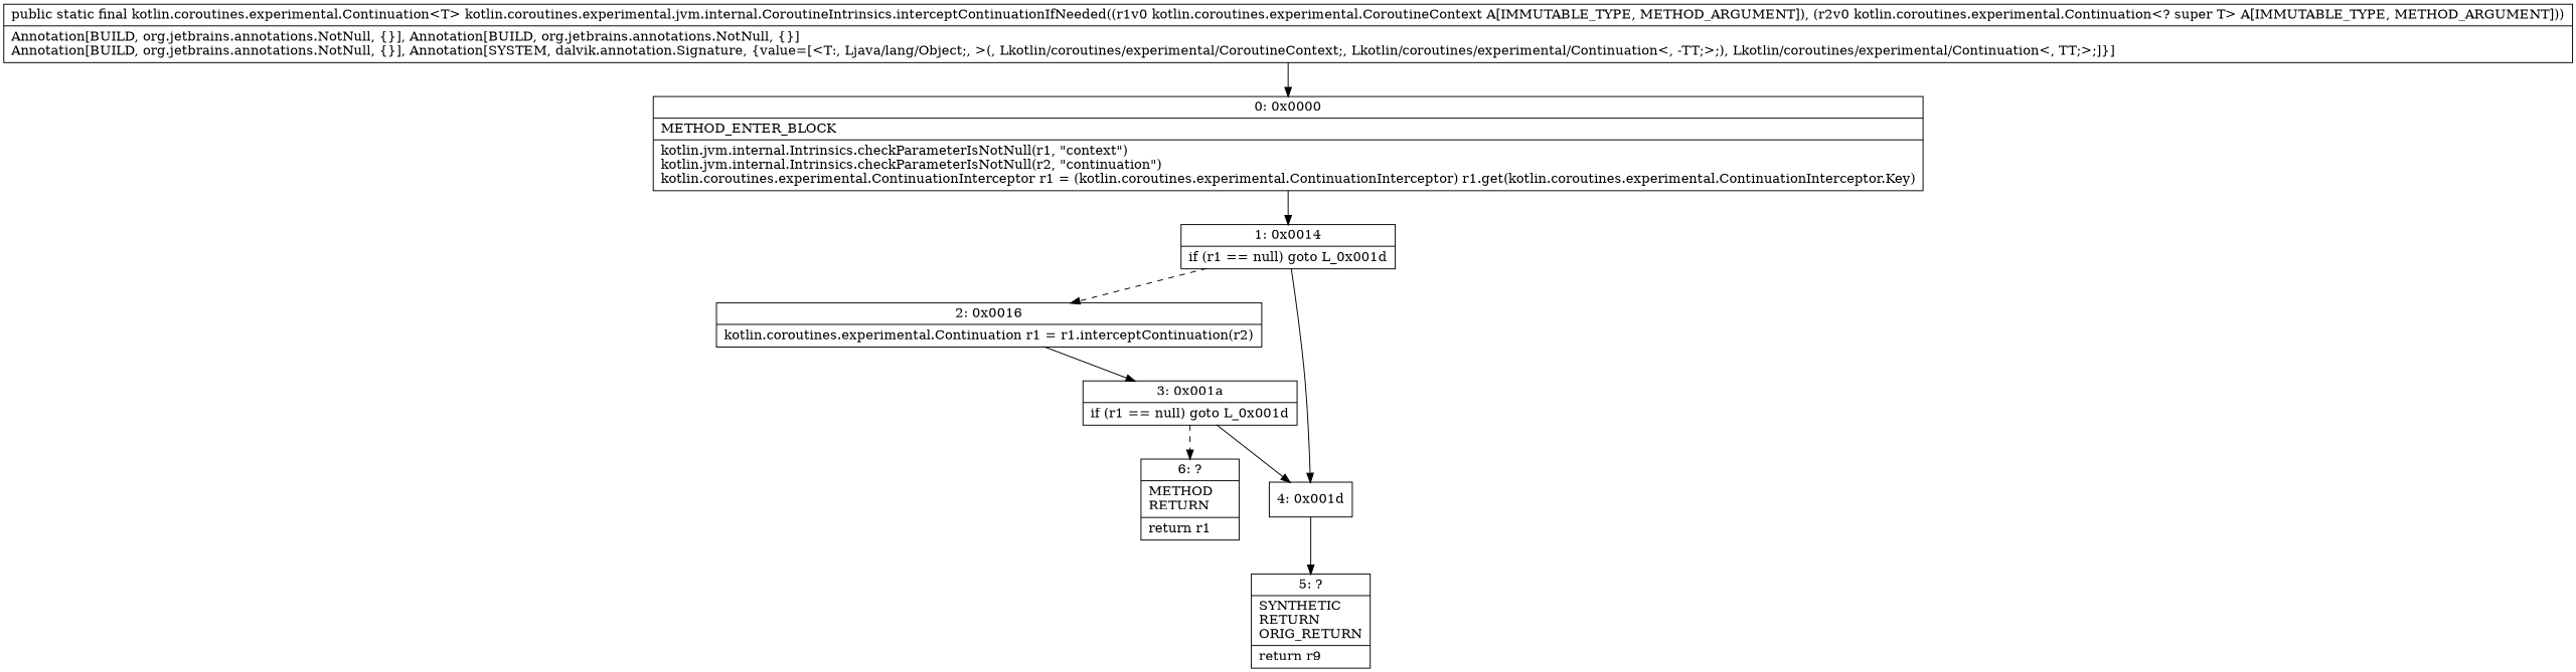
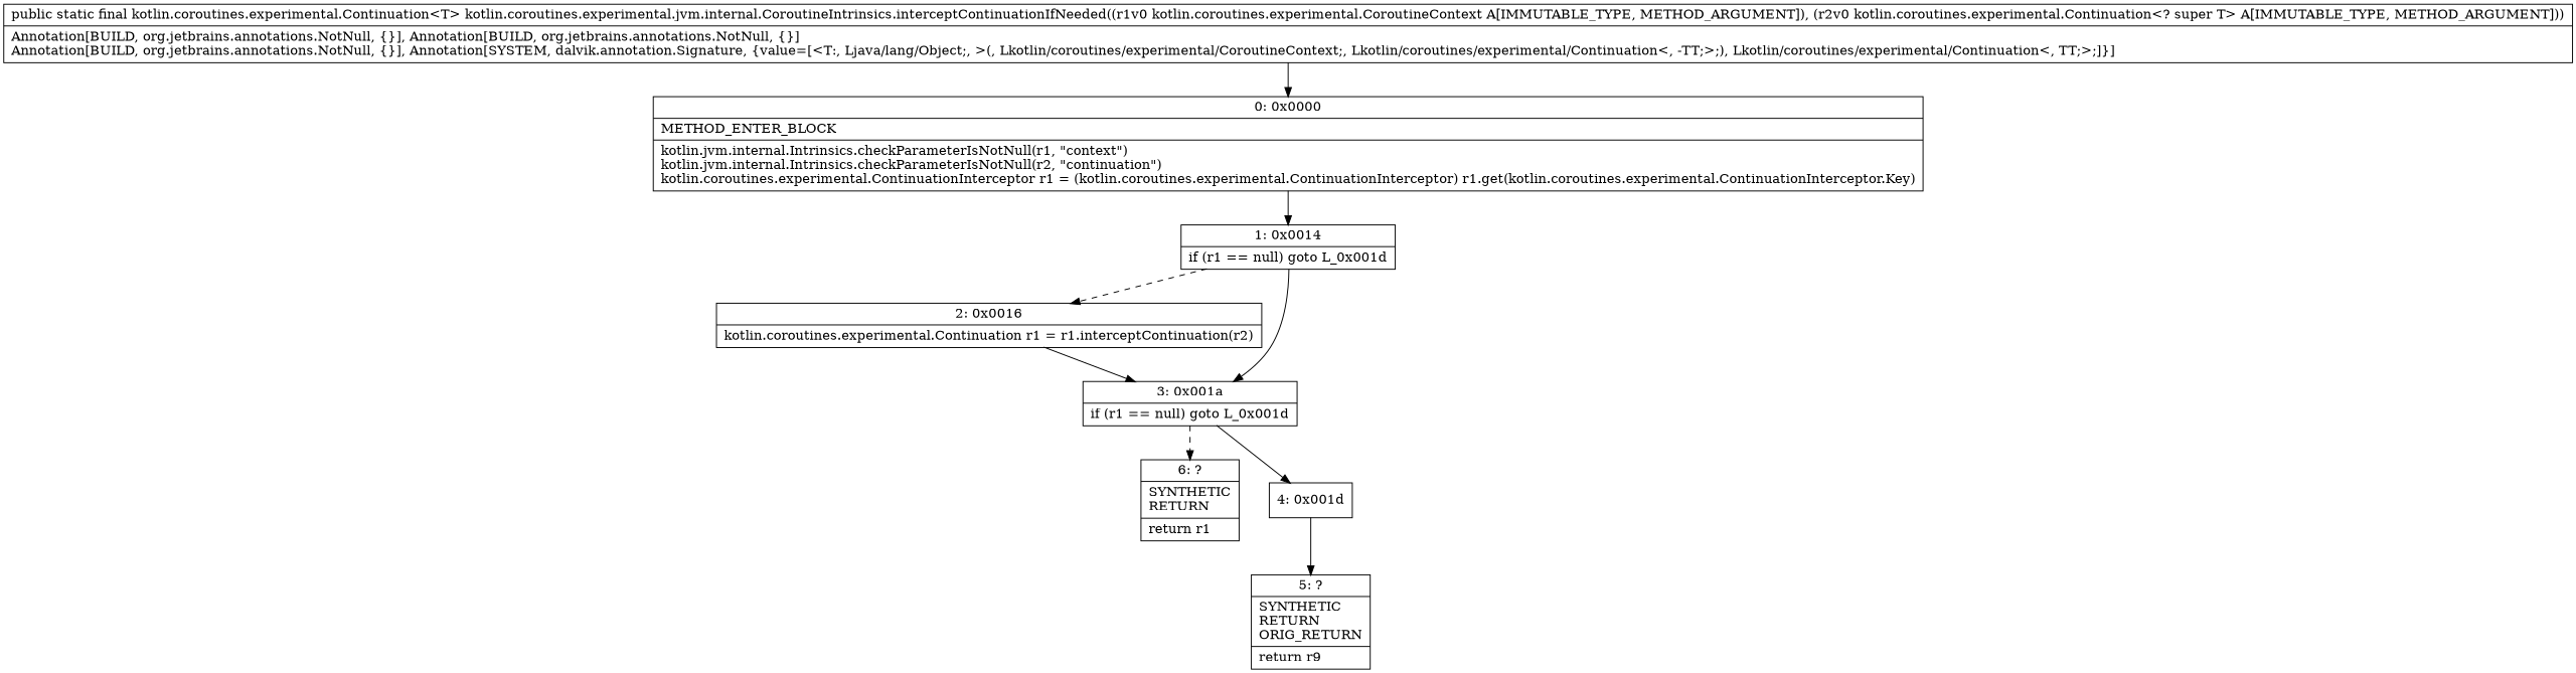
  digraph {
    node [shape=record]
    n1 [label="{0\:\ 0x0000|METHOD_ENTER_BLOCK\l|kotlin.jvm.internal.Intrinsics.checkParameterIsNotNull(r1, \"context\")\lkotlin.jvm.internal.Intrinsics.checkParameterIsNotNull(r2, \"continuation\")\lkotlin.coroutines.experimental.ContinuationInterceptor r1 = (kotlin.coroutines.experimental.ContinuationInterceptor) r1.get(kotlin.coroutines.experimental.ContinuationInterceptor.Key)\l}"]
    n2 [label="{1\:\ 0x0014|if (r1 == null) goto L_0x001d\l}"]
    n3 [label="{2\:\ 0x0016|kotlin.coroutines.experimental.Continuation r1 = r1.interceptContinuation(r2)\l}"]
    n4 [label="{4\:\ 0x001d}"]
    n5 [label="{3\:\ 0x001a|if (r1 == null) goto L_0x001d\l}"]
    n6 [label="{5\:\ ?|SYNTHETIC\lRETURN\lORIG_RETURN\l|return r9\l}"]
-   n7 [label="{6\:\ ?|METHOD\lRETURN\l|return r1\l}"]
+   n7 [label="{6\:\ ?|SYNTHETIC\lRETURN\l|return r1\l}"]
    n8 [label="{public static final kotlin.coroutines.experimental.Continuation\<T\> kotlin.coroutines.experimental.jvm.internal.CoroutineIntrinsics.interceptContinuationIfNeeded((r1v0 kotlin.coroutines.experimental.CoroutineContext A[IMMUTABLE_TYPE, METHOD_ARGUMENT]), (r2v0 kotlin.coroutines.experimental.Continuation\<? super T\> A[IMMUTABLE_TYPE, METHOD_ARGUMENT]))  | Annotation[BUILD, org.jetbrains.annotations.NotNull, \{\}], Annotation[BUILD, org.jetbrains.annotations.NotNull, \{\}]\lAnnotation[BUILD, org.jetbrains.annotations.NotNull, \{\}], Annotation[SYSTEM, dalvik.annotation.Signature, \{value=[\<T:, Ljava\/lang\/Object;, \>(, Lkotlin\/coroutines\/experimental\/CoroutineContext;, Lkotlin\/coroutines\/experimental\/Continuation\<, \-TT;\>;), Lkotlin\/coroutines\/experimental\/Continuation\<, TT;\>;]\}]\l}"]
    n1 -> n2
    n2 -> n3 [style=dashed]
-   n2 -> n4
+   n2 -> n5
    n3 -> n5
    n4 -> n6
    n5 -> n4
    n5 -> n7 [style=dashed]
    n8 -> n1
  }
